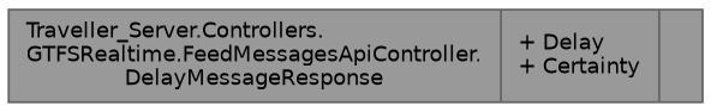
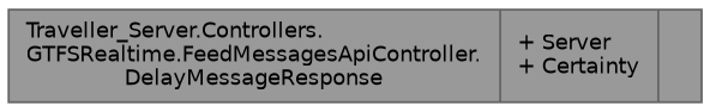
  digraph {
    rankdir=LR
-   n1 [color=gray40 fillcolor=grey60 fontcolor=black fontname=Helvetica fontsize=10 height=0.2 label="{Traveller_Server.Controllers.\lGTFSRealtime.FeedMessagesApiController.\lDelayMessageResponse\n|+ Delay\l+ Certainty\l|}" shape=record style=filled width=0.4]
+   n1 [color=gray40 fillcolor=grey60 fontcolor=black fontname=Helvetica fontsize=10 height=0.2 label="{Traveller_Server.Controllers.\lGTFSRealtime.FeedMessagesApiController.\lDelayMessageResponse\n|+ Server\l+ Certainty\l|}" shape=record style=filled width=0.4]
  }
